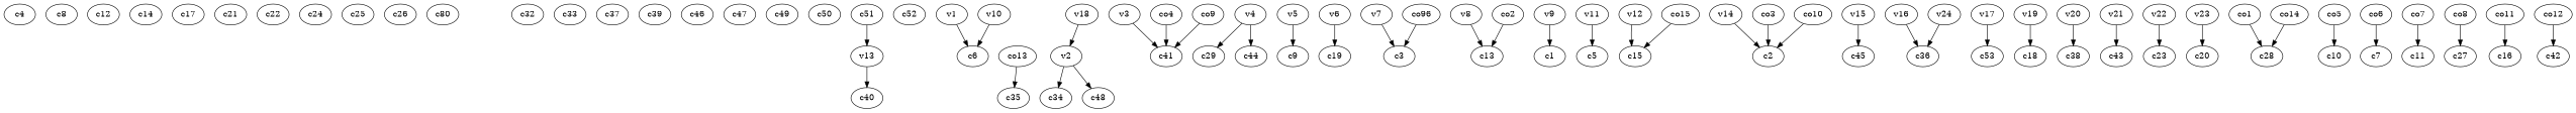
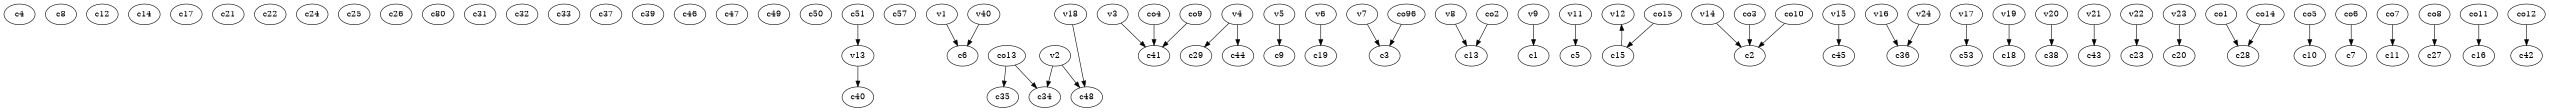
  strict digraph {
    edge [weight=1]
    c4
    c8
    c12
    c14
    c17
    c21
    c22
    c24
    c25
    c26
    n11 [label=c80]
+   c31
    c32
    c33
    c37
    c39
    c46
    c47
    c49
    c50
    c51
    v13
    c40
-   c52
+   c52 [label=c57]
    v1
    c6
    v2
    c34
    c48
    v3
    c41
    v4
    c29
    c44
    v5
    c9
    v6
    c19
    v7
    c3
    v8
    c13
    v9
    c1
-   v10
+   v10 [label=v40]
    v11
    c5
    v12
    c15
    v14
    c2
    v15
    c45
    v16
    c36
    v17
    c53
    v18
    v19
    c18
    v20
    c38
    v21
    c43
    v22
    c23
    v23
    c20
    v24
    co1
    c28
    co2
    co3
    co4
    co5
    c10
    co6
    c7
    co7
    c11
    co8
    c27
    co9
    co10
    co11
    c16
    co12
    c42
    co13
    c35
    co14
    co15
    n93 [label=co96]
    c51 -> v13
    v13 -> c40
    v1 -> c6
    v2 -> c34
    v2 -> c48
    v3 -> c41
    v4 -> c29
    v4 -> c44
    v5 -> c9
    v6 -> c19
    v7 -> c3
    v8 -> c13
    v9 -> c1
    v10 -> c6
    v11 -> c5
-   v12 -> c15
+   c15 -> v12
    v14 -> c2
    v15 -> c45
    v16 -> c36
    v17 -> c53
-   v18 -> v2
+   v18 -> c48
    v19 -> c18
    v20 -> c38
    v21 -> c43
    v22 -> c23
    v23 -> c20
    v24 -> c36
    co1 -> c28
    co2 -> c13
    co3 -> c2
    co4 -> c41
    co5 -> c10
    co6 -> c7
    co7 -> c11
    co8 -> c27
    co9 -> c41
    co10 -> c2
    co11 -> c16
    co12 -> c42
+   co13 -> c34
    co13 -> c35
    co14 -> c28
    co15 -> c15
    n93 -> c3
  }
